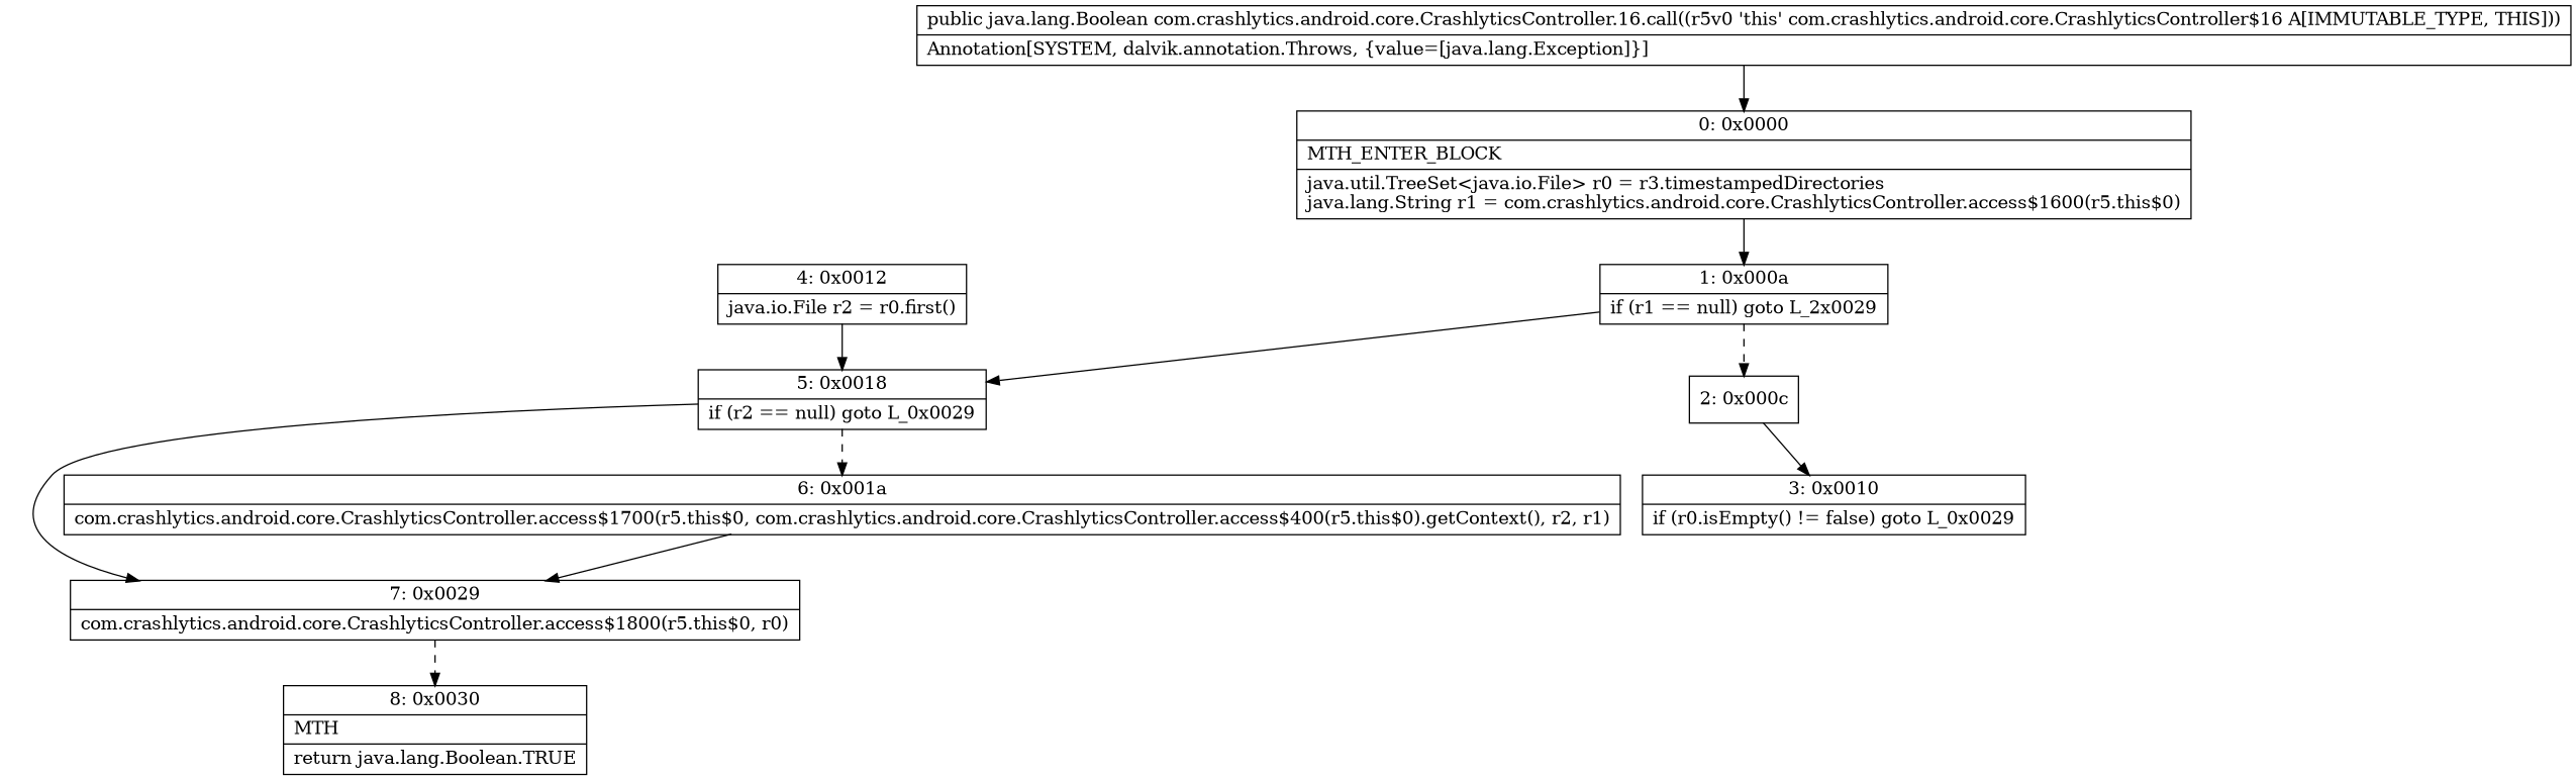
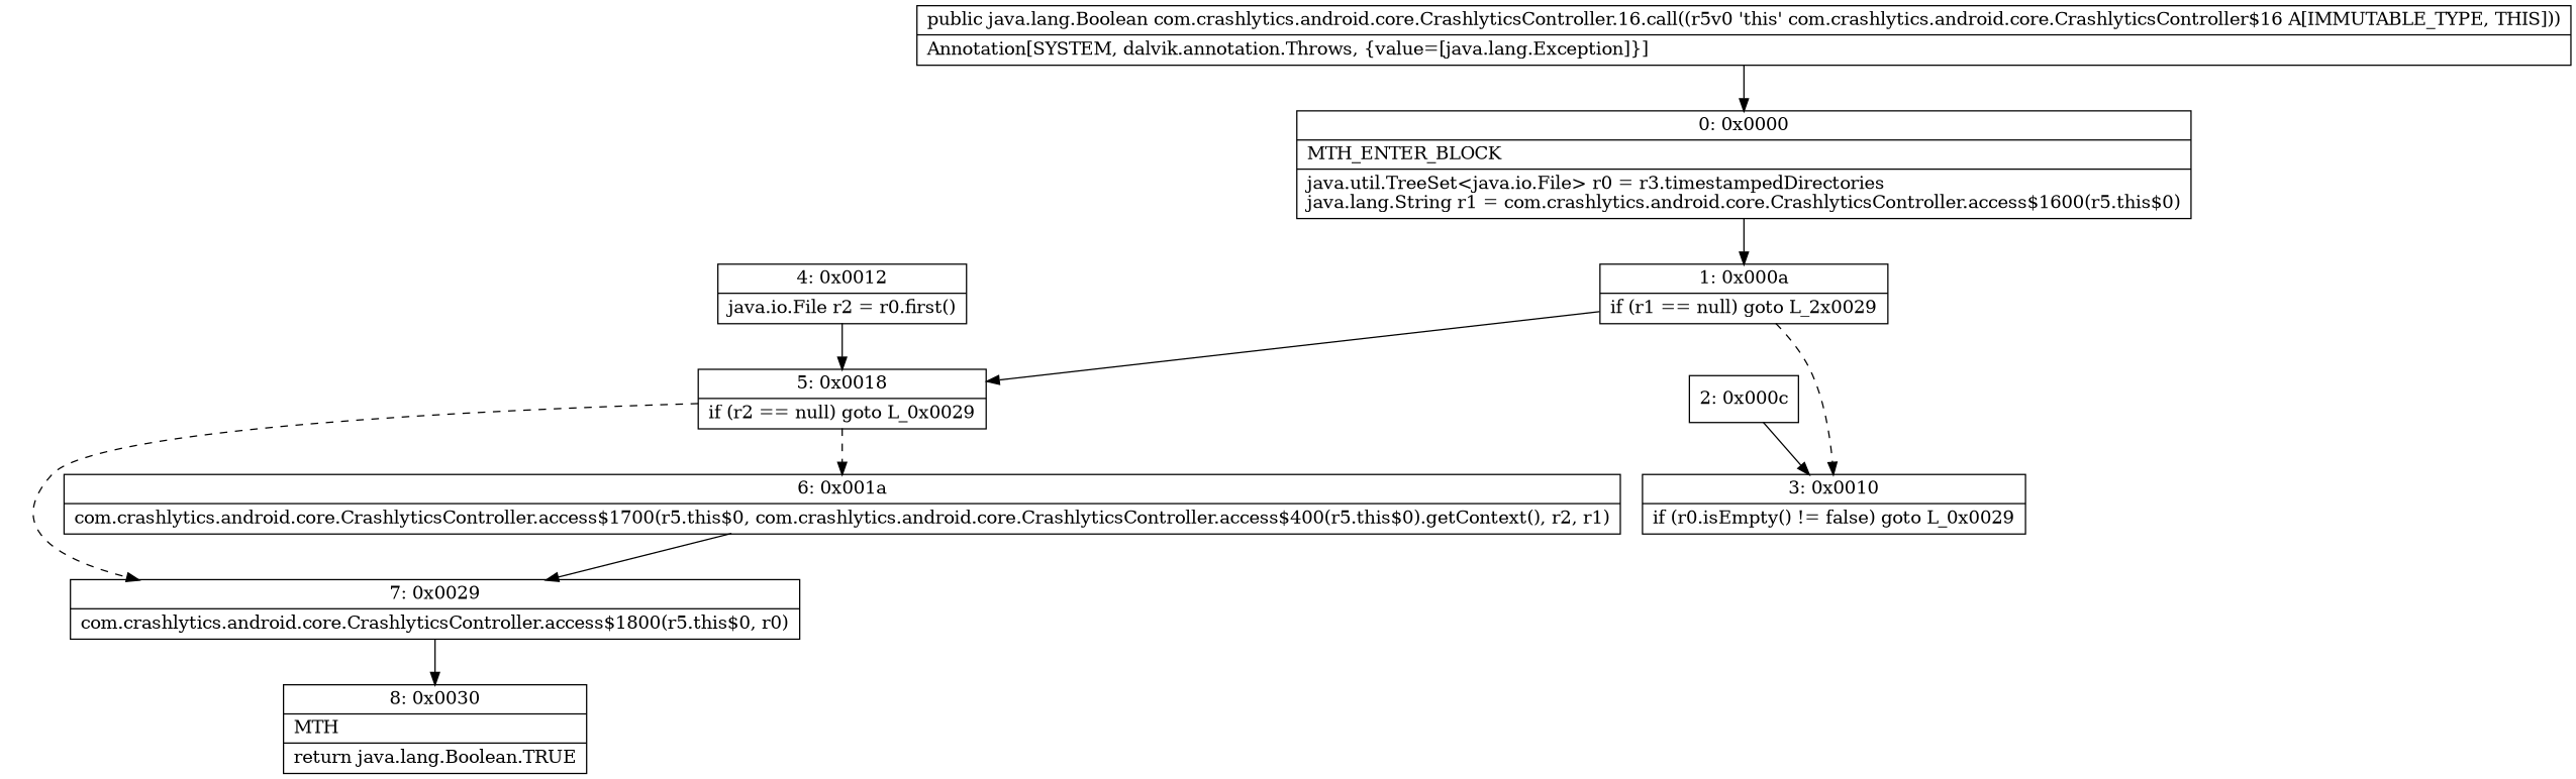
  digraph {
    node [shape=record]
    n1 [label="{0\:\ 0x0000|MTH_ENTER_BLOCK\l|java.util.TreeSet\<java.io.File\> r0 = r3.timestampedDirectories\ljava.lang.String r1 = com.crashlytics.android.core.CrashlyticsController.access$1600(r5.this$0)\l}"]
    n2 [label="{1\:\ 0x000a|if (r1 == null) goto L_2x0029\l}"]
    n3 [label="{2\:\ 0x000c}"]
    n4 [label="{5\:\ 0x0018|if (r2 == null) goto L_0x0029\l}"]
    n5 [label="{3\:\ 0x0010|if (r0.isEmpty() != false) goto L_0x0029\l}"]
    n6 [label="{7\:\ 0x0029|com.crashlytics.android.core.CrashlyticsController.access$1800(r5.this$0, r0)\l}"]
    n7 [label="{8\:\ 0x0030|MTH\l|return java.lang.Boolean.TRUE\l}"]
    n8 [label="{4\:\ 0x0012|java.io.File r2 = r0.first()\l}"]
    n9 [label="{6\:\ 0x001a|com.crashlytics.android.core.CrashlyticsController.access$1700(r5.this$0, com.crashlytics.android.core.CrashlyticsController.access$400(r5.this$0).getContext(), r2, r1)\l}"]
    n10 [label="{public java.lang.Boolean com.crashlytics.android.core.CrashlyticsController.16.call((r5v0 'this' com.crashlytics.android.core.CrashlyticsController$16 A[IMMUTABLE_TYPE, THIS]))  | Annotation[SYSTEM, dalvik.annotation.Throws, \{value=[java.lang.Exception]\}]\l}"]
    n1 -> n2
-   n2 -> n3 [style=dashed]
+   n2 -> n5 [style=dashed]
    n2 -> n4
    n3 -> n5
-   n4 -> n6
+   n4 -> n6 [style=dashed]
    n4 -> n9 [style=dashed]
-   n6 -> n7 [style=dashed]
+   n6 -> n7
    n8 -> n4
    n9 -> n6
    n10 -> n1
  }
